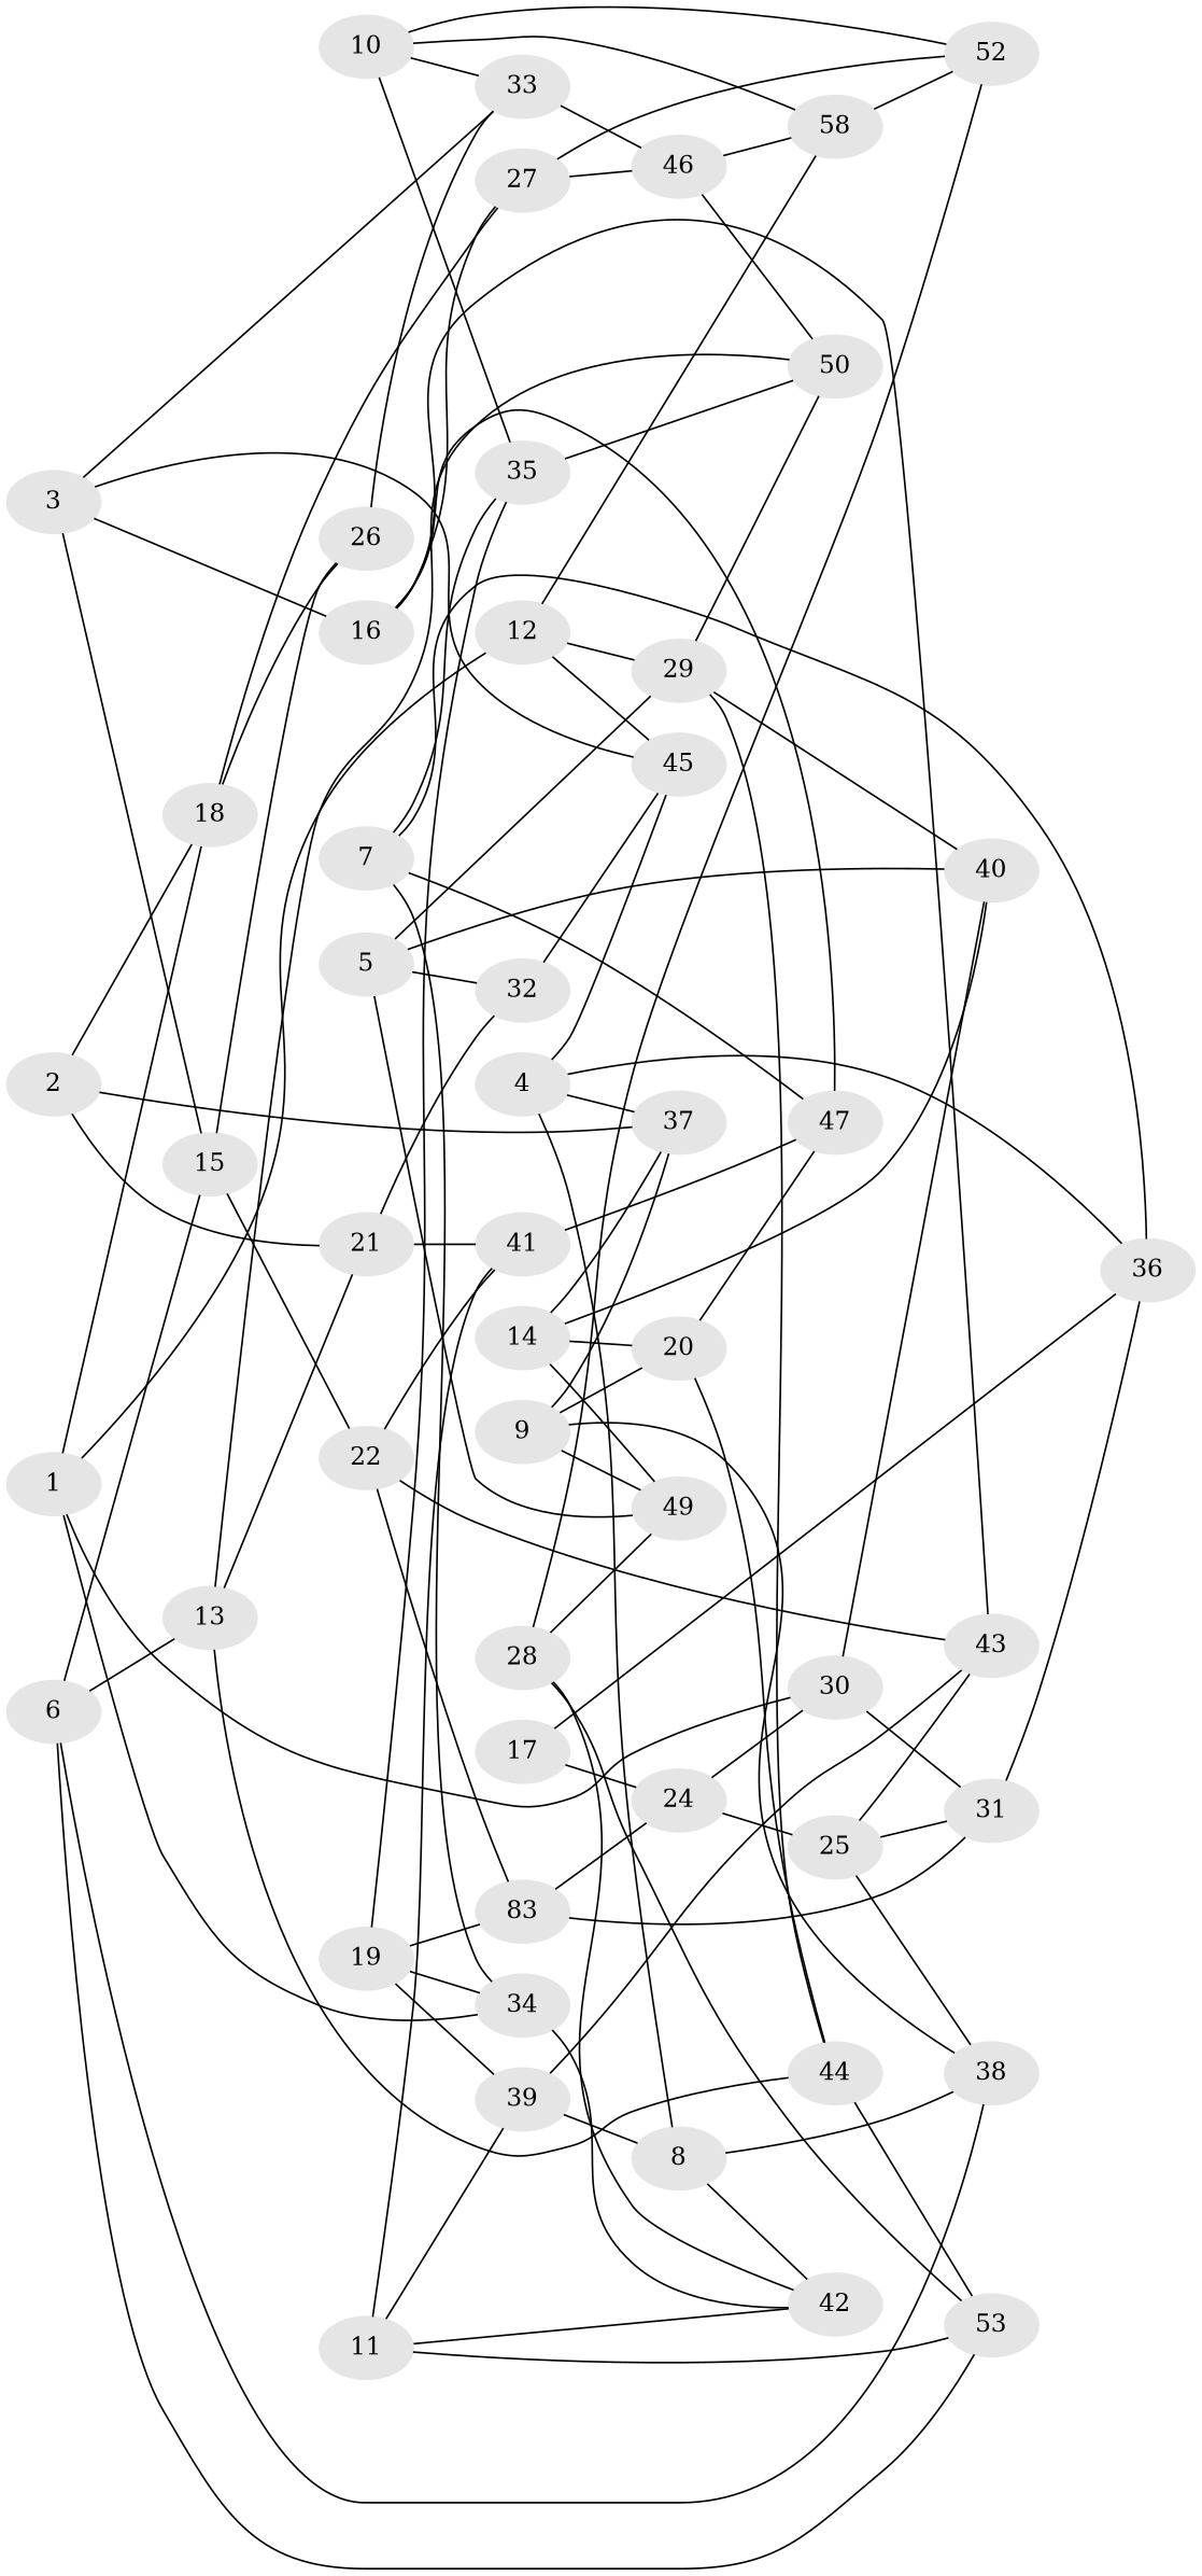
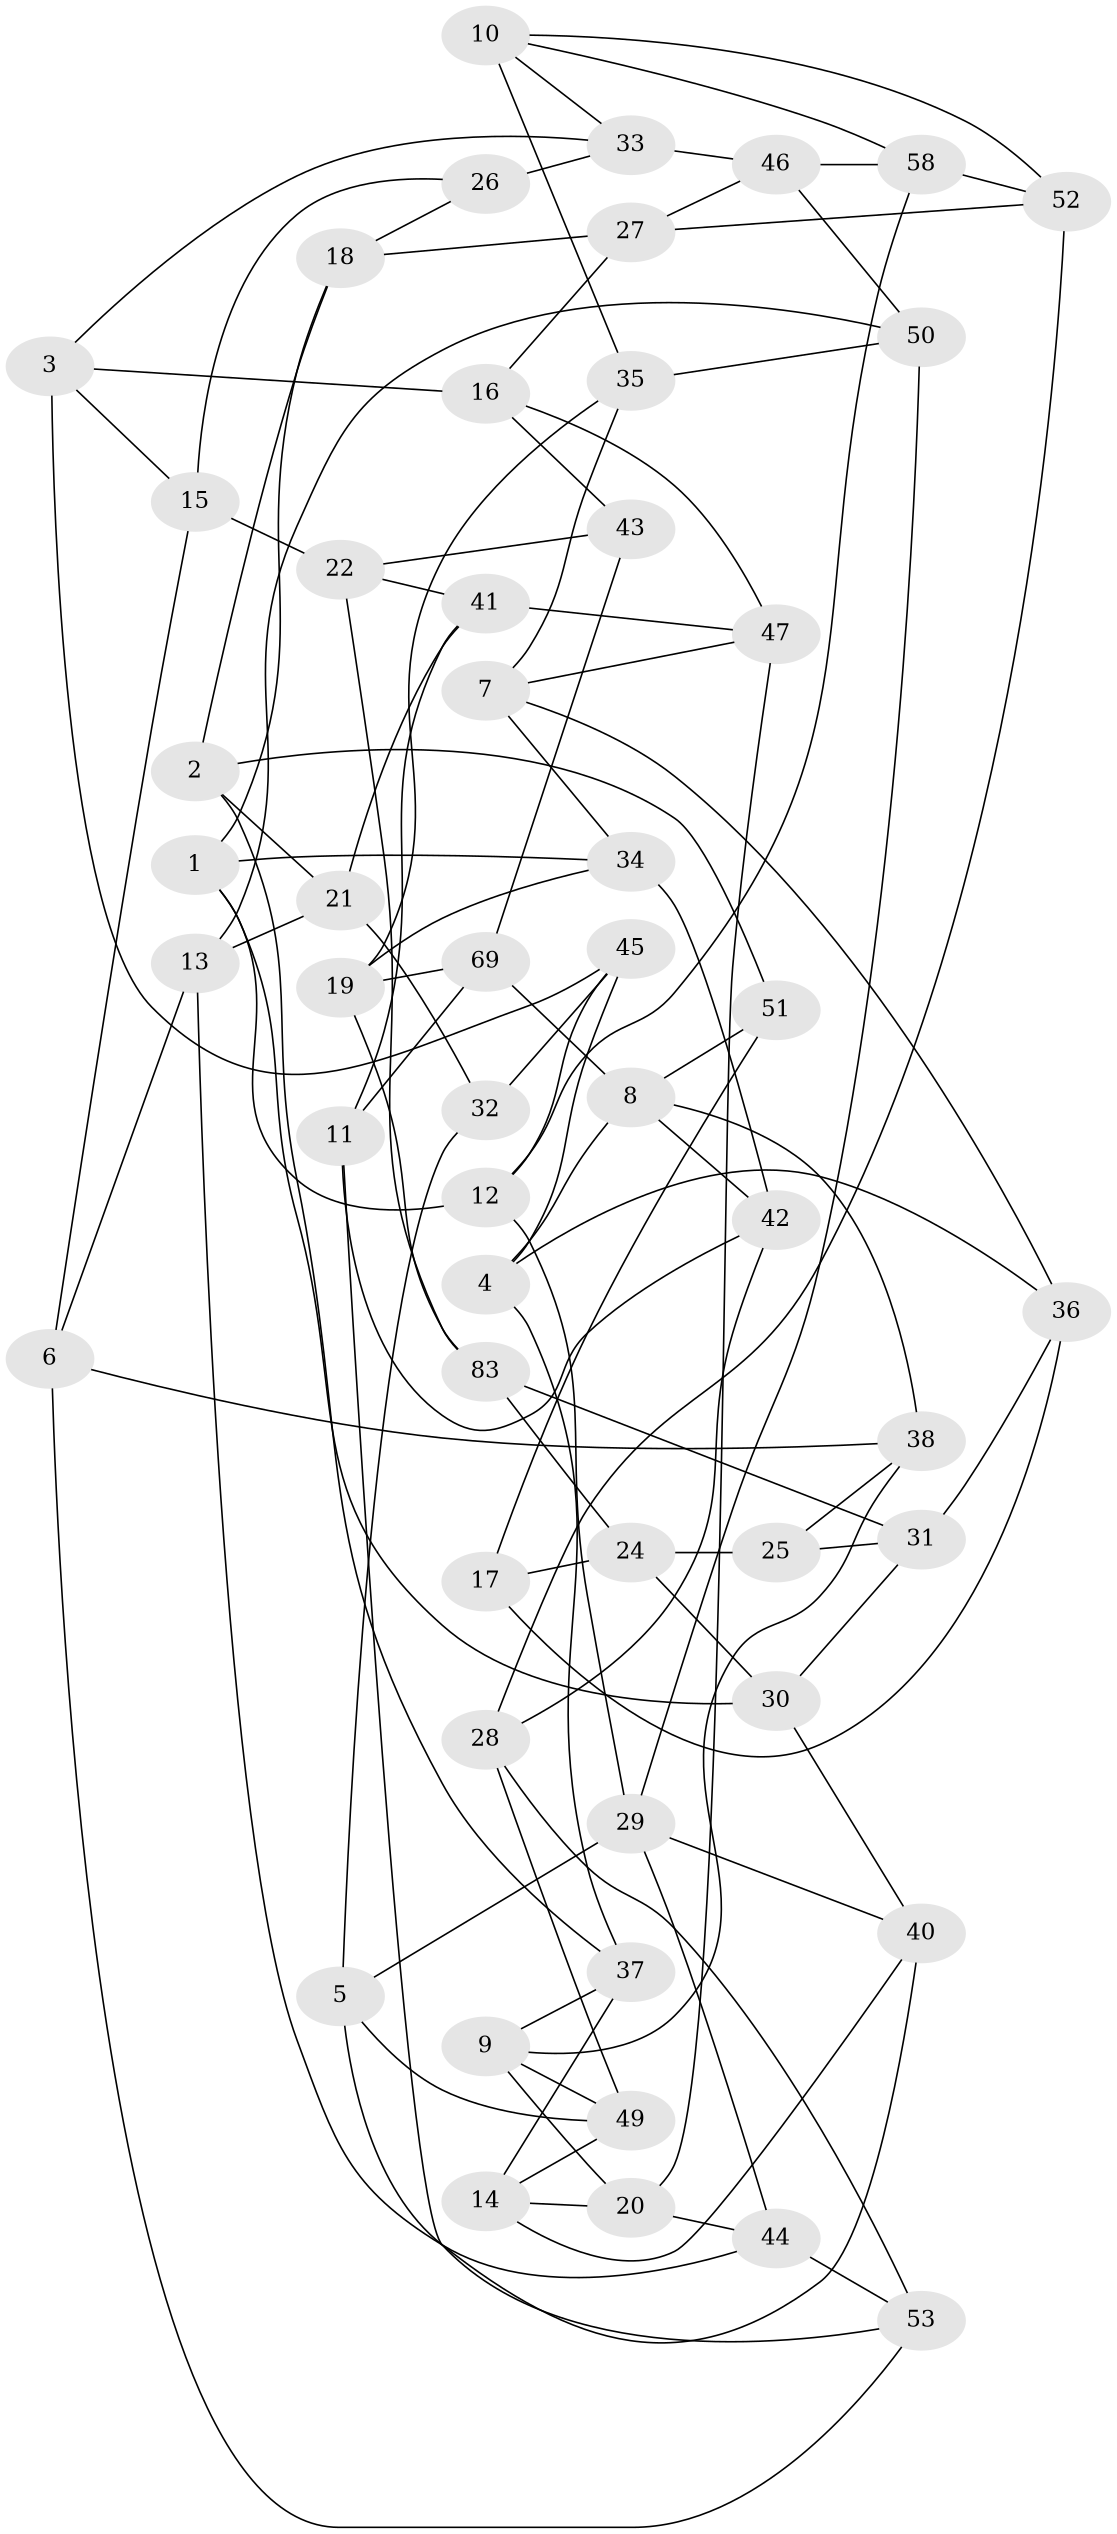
  graph {
    rankdir=LR
    node [color=gray90 style=filled]
    1
    12
    18
    30
    34
    45
    29
    n8 [label=58]
    26
    27
    40
    31
    42
    2
    21
    37
+   51
    32
    41
    3
    15
    16
    33
    22
    47
    43
    46
    4
    8
    36
    38
    5
    49
    44
    50
    6
    13
    53
    7
    35
    9
    20
    10
    52
    11
-   39
+   39 [label=69]
    14
    n48 [label=83]
    17
    24
    25
    19
    28
    1 -- 12
    1 -- 18
    1 -- 30
    1 -- 34
    12 -- 45
    12 -- 29
    12 -- n8
    18 -- 26
    18 -- 27
    30 -- 40
    30 -- 31
    34 -- 42
    29 -- 40
    29 -- 44
    29 -- 50
    n8 -- 52
    26 -- 33
    27 -- 46
    27 -- 52
    31 -- 36
    2 -- 18
    2 -- 21
    2 -- 37
+   2 -- 51
    21 -- 32
    21 -- 41
    32 -- 45
    41 -- 47
    3 -- 45
    3 -- 15
    3 -- 16
    3 -- 33
    15 -- 26
    15 -- 22
    16 -- 27
    16 -- 47
    16 -- 43
    33 -- 46
    22 -- 41
    22 -- 43
    22 -- n48
    46 -- n8
    46 -- 50
    4 -- 45
    4 -- 37
    4 -- 8
    4 -- 36
    8 -- 42
+   8 -- 51
    8 -- 38
    5 -- 29
    5 -- 40
    5 -- 32
    5 -- 49
    44 -- 53
    6 -- 15
    6 -- 38
    6 -- 13
    6 -- 53
    13 -- 21
    13 -- 44
    13 -- 50
    7 -- 34
    7 -- 47
    7 -- 36
    7 -- 35
    35 -- 50
    9 -- 37
    9 -- 38
    9 -- 49
    9 -- 20
    20 -- 47
    20 -- 44
    10 -- n8
    10 -- 33
    10 -- 35
    10 -- 52
    11 -- 42
    11 -- 41
    11 -- 53
    11 -- 39
    39 -- 43
    39 -- 8
    14 -- 40
    14 -- 37
    14 -- 49
    14 -- 20
    n48 -- 31
    n48 -- 24
+   17 -- 51
    17 -- 36
    17 -- 24
    24 -- 30
    24 -- 25
    25 -- 31
-   25 -- 43
    25 -- 38
    19 -- 34
    19 -- 35
    19 -- 39
    19 -- n48
    28 -- 42
    28 -- 49
    28 -- 53
    28 -- 52
  }
